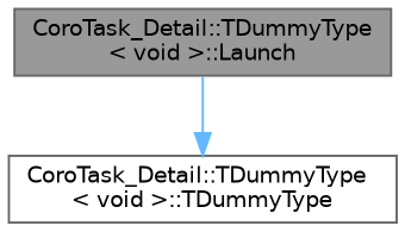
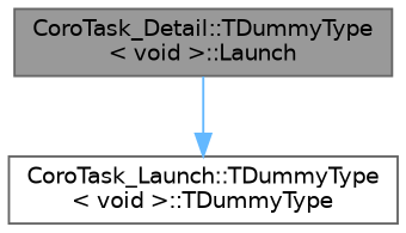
  digraph {
    rankdir=TB
    node [fontname=Helvetica fontsize=10 shape=box style=filled]
    n1 [color=gray40 fillcolor=grey60 fontcolor=black height=0.2 label="CoroTask_Detail::TDummyType\l\< void \>::Launch" width=0.4]
-   n2 [color=grey40 fillcolor=white height=0.2 label="CoroTask_Detail::TDummyType\l\< void \>::TDummyType" width=0.4]
+   n2 [color=grey40 fillcolor=white height=0.2 label="CoroTask_Launch::TDummyType\l\< void \>::TDummyType" width=0.4]
    n1 -> n2 [color=steelblue1 fontname=Helvetica fontsize=10 labelfontname=Helvetica labelfontsize=10 style=solid]
  }
